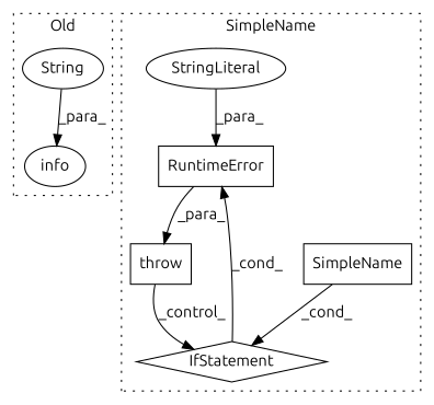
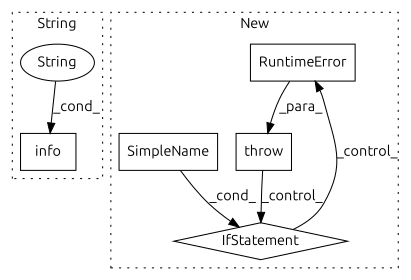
  digraph {
    fontname=Ubuntu
    node [a=32 fontname=Ubuntu shape=box]
    edge [fontname=Ubuntu]
-   n1 [l="5,1" label=info s="1738,1813" shape=ellipse]
+   n1 [l="5,1" label=info s="1738,1813"]
    n2 [l="7,1" label=String s="1801,1812" shape=ellipse]
    n3 [l="13,1" label=RuntimeError s="1576,1644"]
    n4 [a=53 l=6 label=throw s=1570]
    n5 [a=42 label=SimpleName]
    n6 [a=25 l="14,2" label=IfStatement s="1509,1554" shape=diamond]
-   n7 [a=45 l=55 label=StringLiteral s=1589 shape=ellipse]
    subgraph cluster_1 {
-     label=Old
+     label=String
      style=dotted
      n1
      n2
    }
    subgraph cluster_2 {
-     label=SimpleName
+     label=New
      style=dotted
      n3
      n4
      n5
      n6
-     n7
    }
-   n2 -> n1 [label=_para_]
+   n2 -> n1 [label=_cond_]
    n3 -> n4 [label=_para_]
    n4 -> n6 [label=_control_]
    n5 -> n6 [label=_cond_]
-   n6 -> n3 [label=_cond_]
-   n7 -> n3 [label=_para_]
+   n6 -> n3 [label=_control_]
  }
